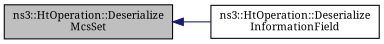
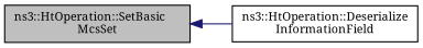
  digraph {
    rankdir=LR
    fontname="Noto Serif"
    node [color=black fontname="Noto Serif" fontsize=10 shape=record style=filled]
-   n1 [fillcolor=grey75 fontcolor=black height=0.2 label="ns3::HtOperation::Deserialize\lMcsSet" width=0.4]
+   n1 [fillcolor=grey75 fontcolor=black height=0.2 label="ns3::HtOperation::SetBasic\lMcsSet" width=0.4]
    n2 [fillcolor=white height=0.2 label="ns3::HtOperation::Deserialize\lInformationField" width=0.4]
    n1 -> n2 [color=midnightblue dir=back fontname="Noto Serif" fontsize=10 labelfontname=Helvetica labelfontsize=10 style=solid]
  }
